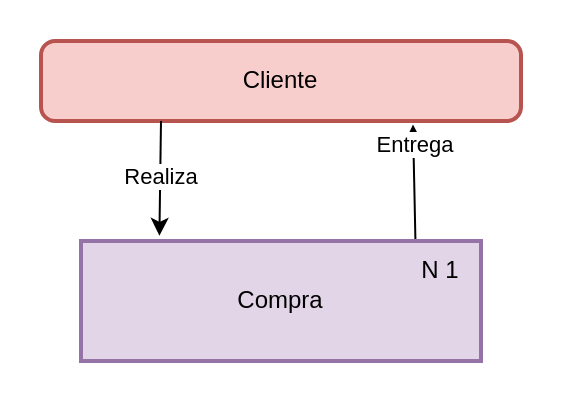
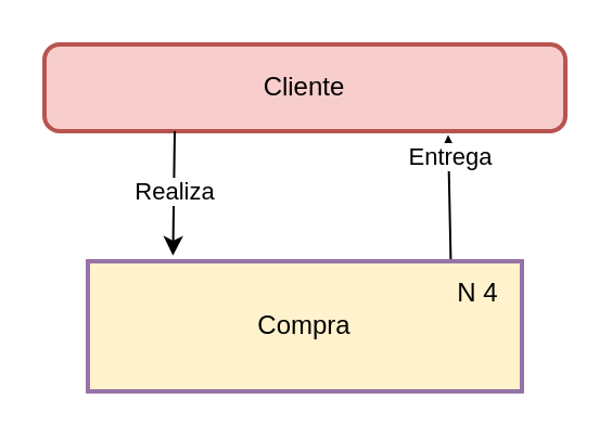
  <mxCell id="0" />
  <mxCell id="1" parent="0" />
  <mxCell id="2" value="Cliente" style="rounded=1;whiteSpace=wrap;html=1;absoluteArcSize=1;arcSize=14;strokeWidth=2;fillColor=#f8cecc;strokeColor=#b85450;" parent="1" vertex="1"><mxGeometry x="20" y="20" width="240" height="40" as="geometry" /></mxCell>
- <mxCell id="3" value="Compra" style="rounded=0;whiteSpace=wrap;html=1;strokeWidth=2;fillColor=#e1d5e7;strokeColor=#9673a6;" parent="1" vertex="1"><mxGeometry x="40" y="120" width="200" height="60" as="geometry" /></mxCell>
+ <mxCell id="3" value="Compra" style="rounded=0;whiteSpace=wrap;html=1;strokeWidth=2;fillColor=#fff2cc;strokeColor=#9673a6;" parent="1" vertex="1"><mxGeometry x="40" y="120" width="200" height="60" as="geometry" /></mxCell>
  <mxCell id="4" value="" style="endArrow=classic;html=1;rounded=0;exitX=0.25;exitY=1;exitDx=0;exitDy=0;entryX=0.196;entryY=-0.043;entryDx=0;entryDy=0;entryPerimeter=0;" parent="1" source="2" target="3" edge="1"><mxGeometry width="50" height="50" relative="1" as="geometry"><mxPoint x="90" y="280" as="sourcePoint" /><mxPoint x="80" y="110" as="targetPoint" /></mxGeometry></mxCell>
  <mxCell id="5" value="Realiza" style="edgeLabel;html=1;align=center;verticalAlign=middle;resizable=0;points=[];" parent="4" vertex="1" connectable="0"><mxGeometry x="0.14" relative="1" as="geometry"><mxPoint y="-5" as="offset" /></mxGeometry></mxCell>
  <mxCell id="6" value="" style="endArrow=classic;html=1;rounded=0;exitX=0.836;exitY=-0.017;exitDx=0;exitDy=0;entryX=0.775;entryY=1.045;entryDx=0;entryDy=0;entryPerimeter=0;exitPerimeter=0;" parent="1" source="3" target="2" edge="1"><mxGeometry width="50" height="50" relative="1" as="geometry"><mxPoint x="90" y="-40" as="sourcePoint" /><mxPoint x="89" y="127" as="targetPoint" /></mxGeometry></mxCell>
  <mxCell id="7" value="Entrega" style="edgeLabel;html=1;align=center;verticalAlign=middle;resizable=0;points=[];" parent="6" vertex="1" connectable="0"><mxGeometry x="-0.416" relative="1" as="geometry"><mxPoint y="-30" as="offset" /></mxGeometry></mxCell>
- <mxCell id="8" value="N 1" style="text;html=1;strokeColor=none;fillColor=none;align=center;verticalAlign=middle;whiteSpace=wrap;rounded=0;" parent="1" vertex="1"><mxGeometry x="190" y="120" width="60" height="30" as="geometry" /></mxCell>
+ <mxCell id="8" value="N 4" style="text;html=1;strokeColor=none;fillColor=none;align=center;verticalAlign=middle;whiteSpace=wrap;rounded=0;" parent="1" vertex="1"><mxGeometry x="190" y="120" width="60" height="30" as="geometry" /></mxCell>
